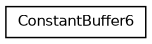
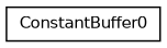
  digraph {
    rankdir=LR
-   n1 [color=black fillcolor=white fontname=Helvetica fontsize=10 height=0.2 label=ConstantBuffer6 shape=record style=filled width=0.4]
+   n1 [color=black fillcolor=white fontname=Helvetica fontsize=10 height=0.2 label=ConstantBuffer0 shape=record style=filled width=0.4]
  }
